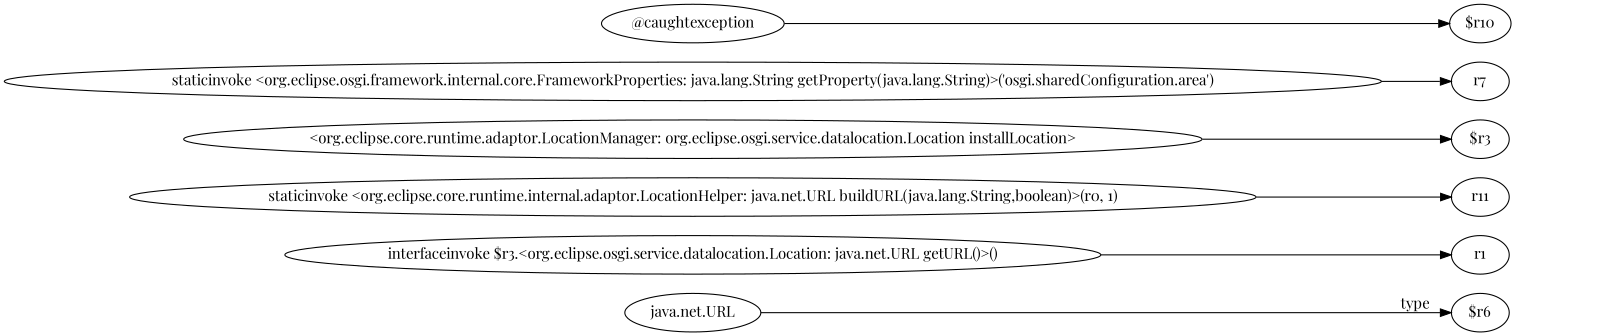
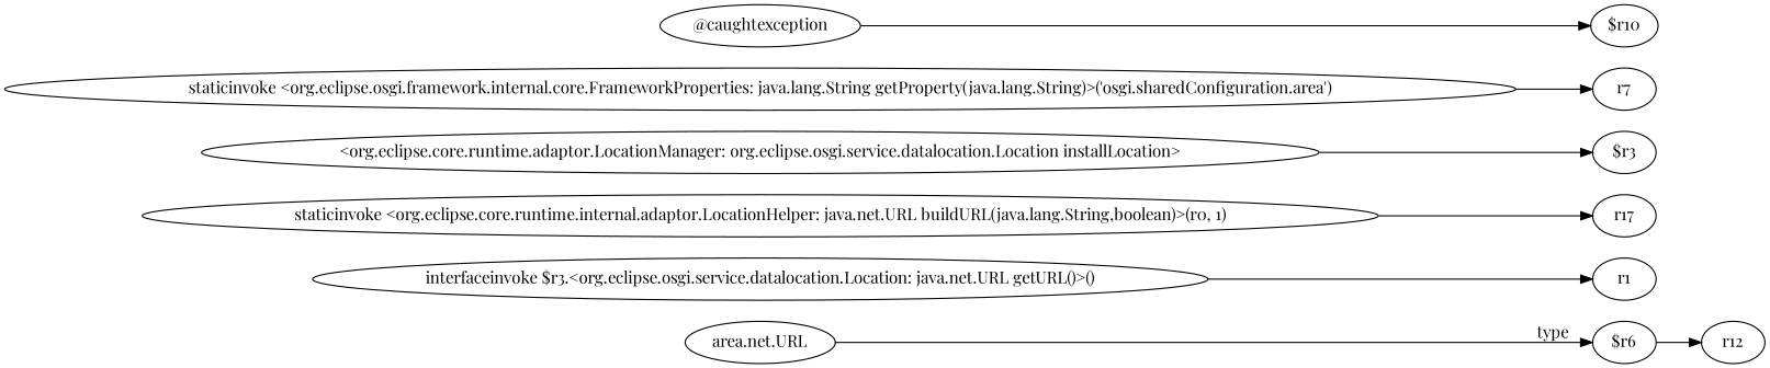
  digraph {
    fontname="Playfair Display"
    rankdir=LR
    node [fontname="Playfair Display"]
    edge [fontname="Playfair Display"]
    n1 [label="$r6"]
-   n3 [label="java.net.URL"]
+   n2 [label=r12]
+   n3 [label="area.net.URL"]
    n4 [label="interfaceinvoke $r3.<org.eclipse.osgi.service.datalocation.Location: java.net.URL getURL()>()"]
    n5 [label=r1]
    n6 [label="staticinvoke <org.eclipse.core.runtime.internal.adaptor.LocationHelper: java.net.URL buildURL(java.lang.String,boolean)>(r0, 1)"]
-   n7 [label=r11]
+   n7 [label=r17]
    n8 [label="<org.eclipse.core.runtime.adaptor.LocationManager: org.eclipse.osgi.service.datalocation.Location installLocation>"]
    n9 [label="$r3"]
    n10 [label="staticinvoke <org.eclipse.osgi.framework.internal.core.FrameworkProperties: java.lang.String getProperty(java.lang.String)>('osgi.sharedConfiguration.area')"]
    n11 [label=r7]
    n12 [label="@caughtexception"]
    n13 [label="$r10"]
+   n1 -> n2
    n3 -> n1 [label=type]
    n4 -> n5
    n6 -> n7
    n8 -> n9
    n10 -> n11
    n12 -> n13
  }
